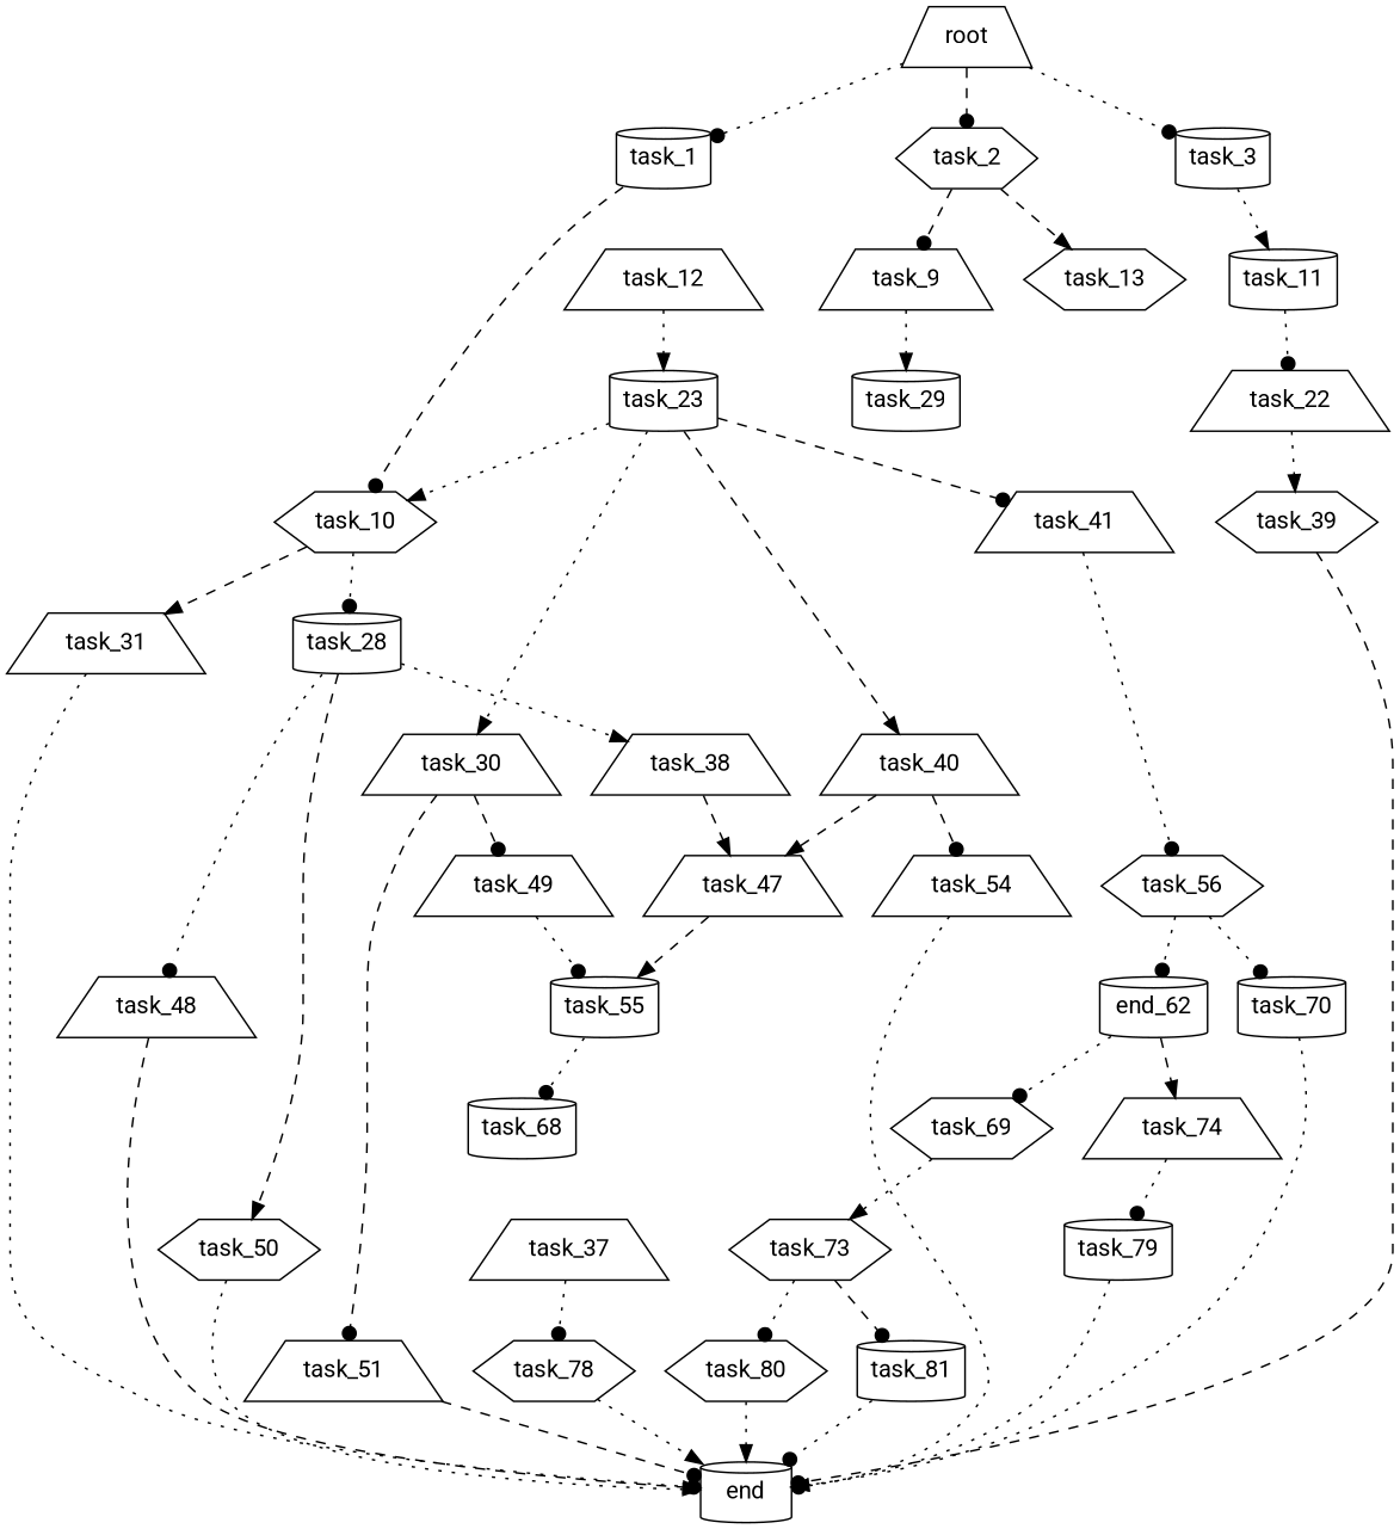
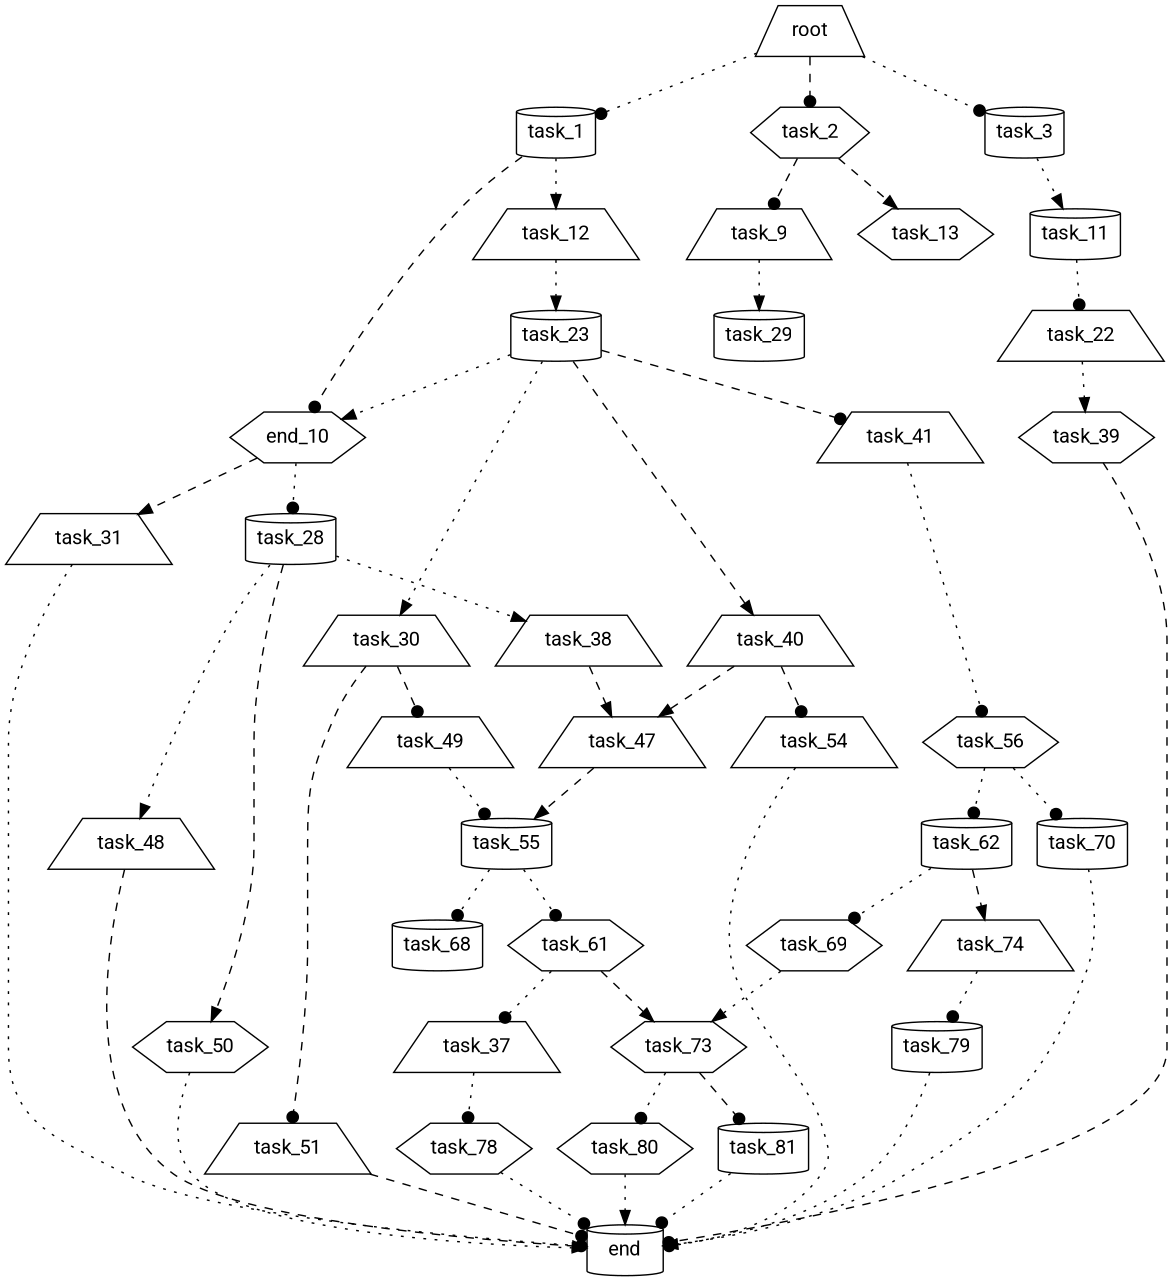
  digraph {
    fontname=Roboto
    node [fontname=Roboto shape=trapezium]
    edge [arrowhead=dot fontname=Roboto style=dotted]
    task_1 [shape=cylinder]
    root
    task_2 [shape=hexagon]
    task_3 [shape=cylinder]
-   task_10 [shape=hexagon]
+   task_10 [shape=hexagon label=end_10]
    task_12
    task_9
    task_13 [shape=hexagon]
    task_11 [shape=cylinder]
    task_28 [shape=cylinder]
    task_31
    task_23 [shape=cylinder]
    task_29 [shape=cylinder]
    task_22
    task_30
    task_40
    task_41
    task_38
    task_48
    task_50 [shape=hexagon]
    end [shape=cylinder]
    task_39 [shape=hexagon]
    task_49
    task_51
    task_47
    task_54
    task_56 [shape=hexagon]
    task_55 [shape=cylinder]
-   task_62 [shape=cylinder label=end_62]
+   task_62 [shape=cylinder]
    task_70 [shape=cylinder]
+   task_61 [shape=hexagon]
    task_68 [shape=cylinder]
    task_69 [shape=hexagon]
    task_74
    n35 [label=task_37]
    task_73 [shape=hexagon]
    task_78 [shape=hexagon]
    task_80 [shape=hexagon]
    task_81 [shape=cylinder]
    task_79 [shape=cylinder]
    task_1 -> task_10 [style=dashed]
+   task_1 -> task_12 [arrowhead=normal]
    root -> task_1
    root -> task_2 [style=dashed]
    root -> task_3
    task_2 -> task_9 [style=dashed]
    task_2 -> task_13 [arrowhead=normal style=dashed]
    task_3 -> task_11 [arrowhead=normal]
    task_10 -> task_28
    task_10 -> task_31 [arrowhead=normal style=dashed]
    task_12 -> task_23 [arrowhead=normal]
    task_9 -> task_29 [arrowhead=normal]
    task_11 -> task_22
    task_28 -> task_38 [arrowhead=normal]
-   task_28 -> task_48
+   task_28 -> task_48 [arrowhead=normal]
    task_28 -> task_50 [arrowhead=normal style=dashed]
    task_31 -> end
    task_23 -> task_10 [arrowhead=normal]
    task_23 -> task_30 [arrowhead=normal]
    task_23 -> task_40 [arrowhead=normal style=dashed]
    task_23 -> task_41 [style=dashed]
    task_22 -> task_39 [arrowhead=normal]
    task_30 -> task_49 [style=dashed]
    task_30 -> task_51 [style=dashed]
    task_40 -> task_47 [arrowhead=normal style=dashed]
    task_40 -> task_54 [style=dashed]
    task_41 -> task_56
    task_38 -> task_47 [arrowhead=normal style=dashed]
    task_48 -> end [arrowhead=normal style=dashed]
    task_50 -> end [arrowhead=normal]
    task_39 -> end [style=dashed]
    task_49 -> task_55
    task_51 -> end [style=dashed]
    task_47 -> task_55 [arrowhead=normal style=dashed]
    task_54 -> end
    task_56 -> task_62
    task_56 -> task_70
+   task_55 -> task_61
    task_55 -> task_68
    task_62 -> task_69
    task_62 -> task_74 [arrowhead=normal style=dashed]
    task_70 -> end [arrowhead=normal]
+   task_61 -> n35
+   task_61 -> task_73 [arrowhead=normal style=dashed]
    task_69 -> task_73 [arrowhead=normal]
    task_74 -> task_79
    n35 -> task_78
    task_73 -> task_80
    task_73 -> task_81 [style=dashed]
-   task_78 -> end [arrowhead=normal]
+   task_78 -> end
    task_80 -> end [arrowhead=normal]
    task_81 -> end
    task_79 -> end [arrowhead=normal]
  }
